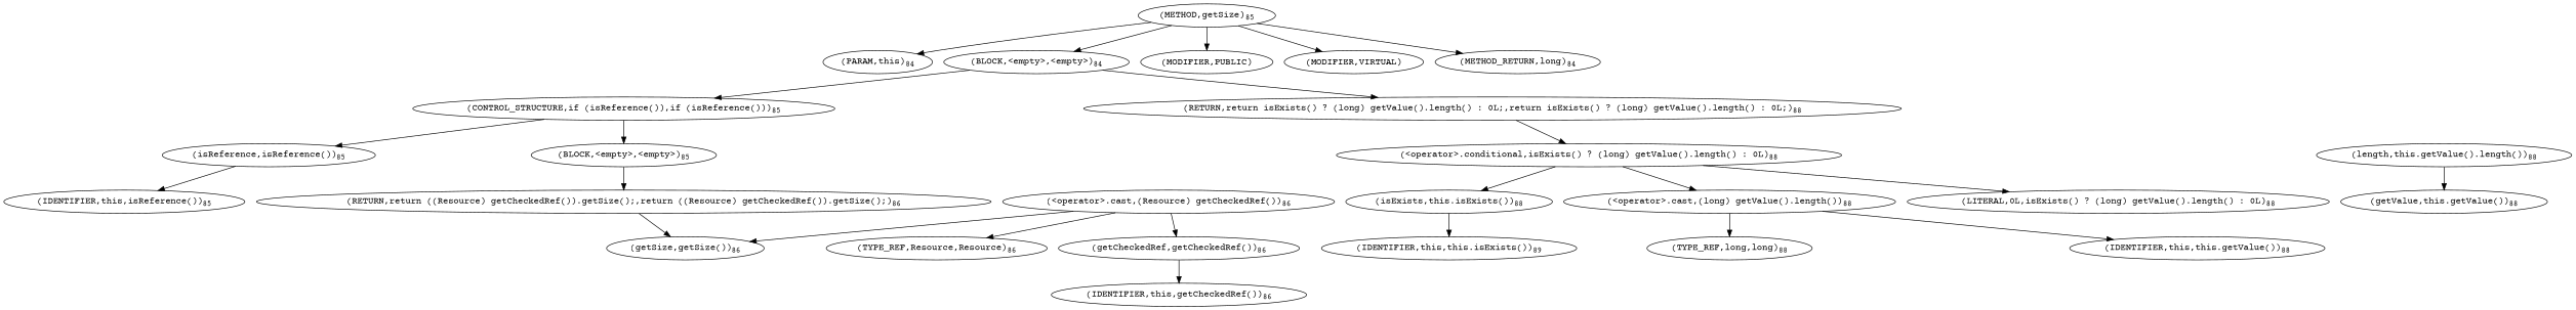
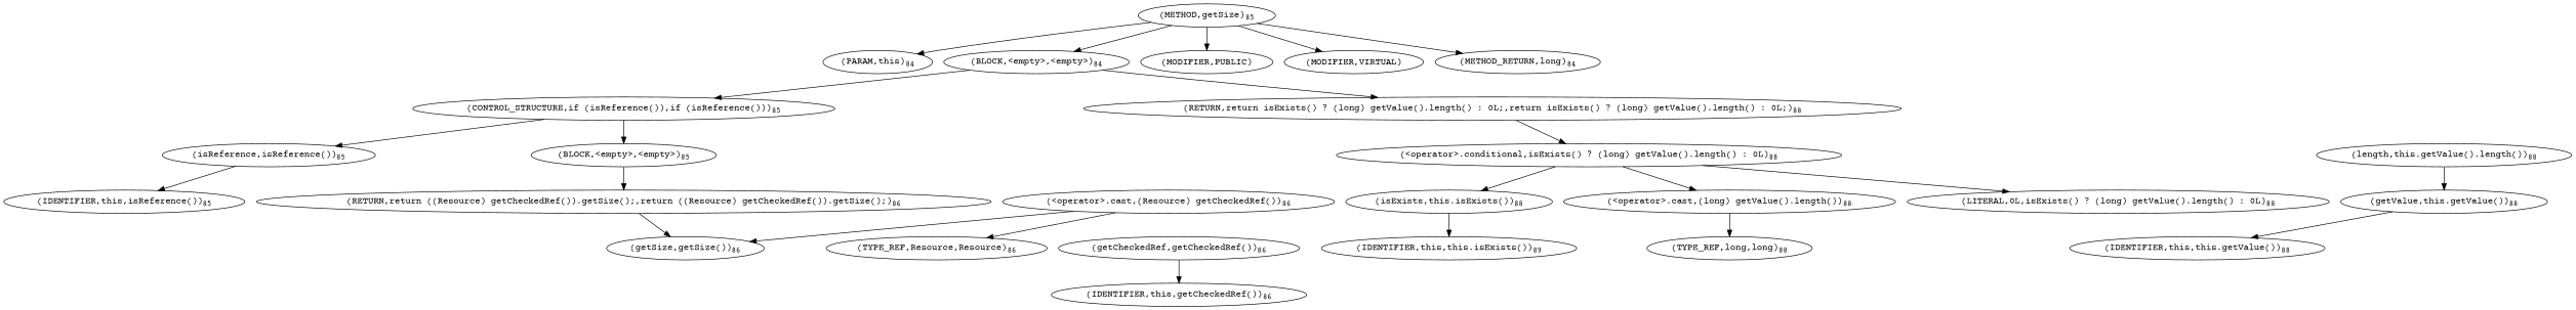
  digraph {
    fontname="Courier Prime"
    node [fontname="Courier Prime"]
    edge [fontname="Courier Prime"]
    n1 [label=<(METHOD,getSize)<SUB>85</SUB>>]
    n2 [label=<(PARAM,this)<SUB>84</SUB>>]
    n3 [label=<(BLOCK,&lt;empty&gt;,&lt;empty&gt;)<SUB>84</SUB>>]
    n4 [label=<(MODIFIER,PUBLIC)>]
    n5 [label=<(MODIFIER,VIRTUAL)>]
    n6 [label=<(METHOD_RETURN,long)<SUB>84</SUB>>]
    n7 [label=<(CONTROL_STRUCTURE,if (isReference()),if (isReference()))<SUB>85</SUB>>]
    n8 [label=<(RETURN,return isExists() ? (long) getValue().length() : 0L;,return isExists() ? (long) getValue().length() : 0L;)<SUB>88</SUB>>]
    n9 [label=<(isReference,isReference())<SUB>85</SUB>>]
    n10 [label=<(BLOCK,&lt;empty&gt;,&lt;empty&gt;)<SUB>85</SUB>>]
    n11 [label=<(&lt;operator&gt;.conditional,isExists() ? (long) getValue().length() : 0L)<SUB>88</SUB>>]
    n12 [label=<(IDENTIFIER,this,isReference())<SUB>85</SUB>>]
    n13 [label=<(RETURN,return ((Resource) getCheckedRef()).getSize();,return ((Resource) getCheckedRef()).getSize();)<SUB>86</SUB>>]
    n14 [label=<(getSize,getSize())<SUB>86</SUB>>]
    n15 [label=<(&lt;operator&gt;.cast,(Resource) getCheckedRef())<SUB>86</SUB>>]
    n16 [label=<(TYPE_REF,Resource,Resource)<SUB>86</SUB>>]
    n17 [label=<(getCheckedRef,getCheckedRef())<SUB>86</SUB>>]
    n18 [label=<(IDENTIFIER,this,getCheckedRef())<SUB>86</SUB>>]
    n19 [label=<(isExists,this.isExists())<SUB>88</SUB>>]
    n20 [label=<(&lt;operator&gt;.cast,(long) getValue().length())<SUB>88</SUB>>]
    n21 [label=<(LITERAL,0L,isExists() ? (long) getValue().length() : 0L)<SUB>88</SUB>>]
    n22 [label=<(IDENTIFIER,this,this.isExists())<SUB>89</SUB>>]
    n23 [label=<(TYPE_REF,long,long)<SUB>88</SUB>>]
    n24 [label=<(length,this.getValue().length())<SUB>88</SUB>>]
    n25 [label=<(getValue,this.getValue())<SUB>88</SUB>>]
    n26 [label=<(IDENTIFIER,this,this.getValue())<SUB>88</SUB>>]
    n1 -> n2
    n1 -> n3
    n1 -> n4
    n1 -> n5
    n1 -> n6
    n3 -> n7
    n3 -> n8
    n7 -> n9
    n7 -> n10
    n8 -> n11
    n9 -> n12
    n10 -> n13
    n11 -> n19
    n11 -> n20
    n11 -> n21
    n13 -> n14
    n15 -> n14
    n15 -> n16
-   n15 -> n17
    n17 -> n18
    n19 -> n22
    n20 -> n23
    n24 -> n25
-   n20 -> n26
+   n25 -> n26
  }
